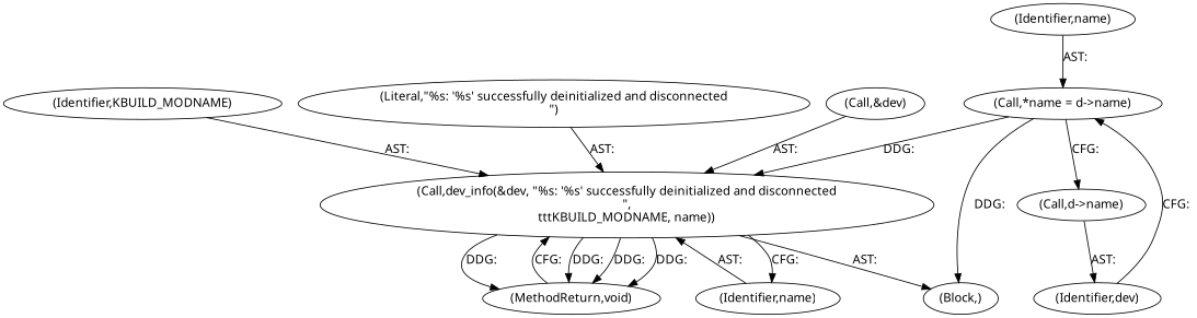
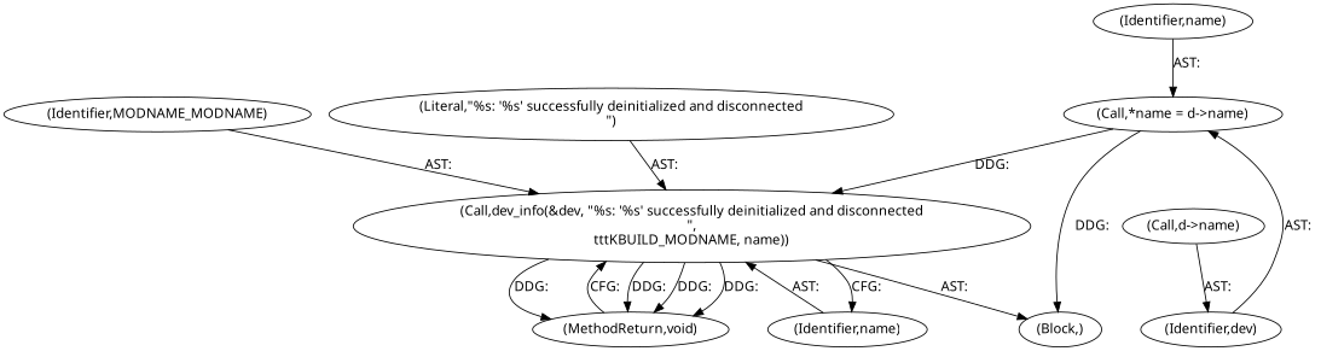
  digraph {
    fontname="Noto Sans"
    node [fontname="Noto Sans"]
    edge [fontname="Noto Sans"]
    n1 [label="(Call,*name = d->name)"]
    n2 [label="(Call,dev_info(&dev, \"%s: '%s' successfully deinitialized and disconnected\n\",\n\t\t\tKBUILD_MODNAME, name))"]
    n3 [label="(Call,d->name)"]
    n4 [label="(Block,)"]
    n5 [label="(MethodReturn,void)"]
    n6 [label="(Identifier,name)"]
    n7 [label="(Identifier,dev)"]
-   n8 [label="(Identifier,KBUILD_MODNAME)"]
+   n8 [label="(Identifier,MODNAME_MODNAME)"]
    n9 [label="(Identifier,name)"]
    n10 [label="(Literal,\"%s: '%s' successfully deinitialized and disconnected\n\")"]
-   n11 [label="(Call,&dev)"]
    n1 -> n2 [label="DDG: "]
-   n1 -> n3 [label="CFG: "]
    n1 -> n4 [label="DDG: "]
    n2 -> n4 [label="AST: "]
    n2 -> n5 [label="DDG: "]
    n2 -> n5 [label="DDG: "]
    n2 -> n5 [label="DDG: "]
    n2 -> n5 [label="DDG: "]
    n2 -> n6 [label="CFG: "]
    n3 -> n7 [label="AST: "]
    n5 -> n2 [label="CFG: "]
    n6 -> n2 [label="AST: "]
-   n7 -> n1 [label="CFG: "]
+   n7 -> n1 [label="AST: "]
    n8 -> n2 [label="AST: "]
    n9 -> n1 [label="AST: "]
    n10 -> n2 [label="AST: "]
-   n11 -> n2 [label="AST: "]
  }
